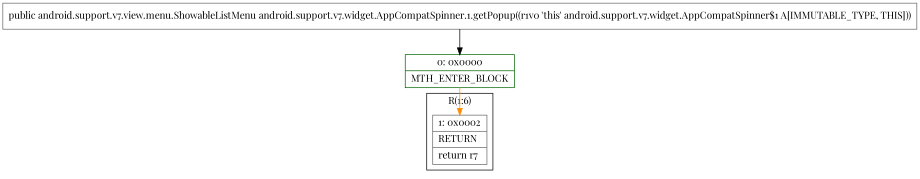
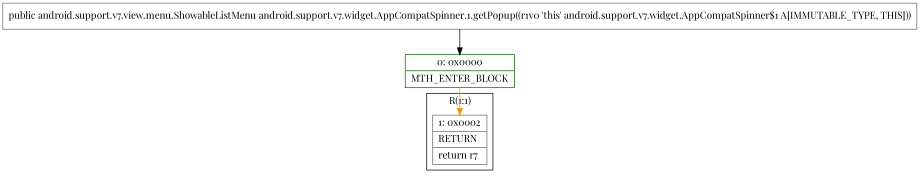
  digraph {
    fontname="Playfair Display"
    node [color=gray40 shape=record fontname="Playfair Display"]
    edge [fontname="Playfair Display"]
    n1 [label="{1\:\ 0x0002|RETURN\l|return r7\l}"]
    n2 [color=darkgreen label="{0\:\ 0x0000|MTH_ENTER_BLOCK\l}"]
    n3 [label="{public android.support.v7.view.menu.ShowableListMenu android.support.v7.widget.AppCompatSpinner.1.getPopup((r1v0 'this' android.support.v7.widget.AppCompatSpinner$1 A[IMMUTABLE_TYPE, THIS])) }"]
    subgraph cluster_1 {
-     label="R(1:6)"
+     label="R(1:1)"
      n1
    }
    n2 -> n1 [color=darkorange]
    n3 -> n2 [color=black]
  }
